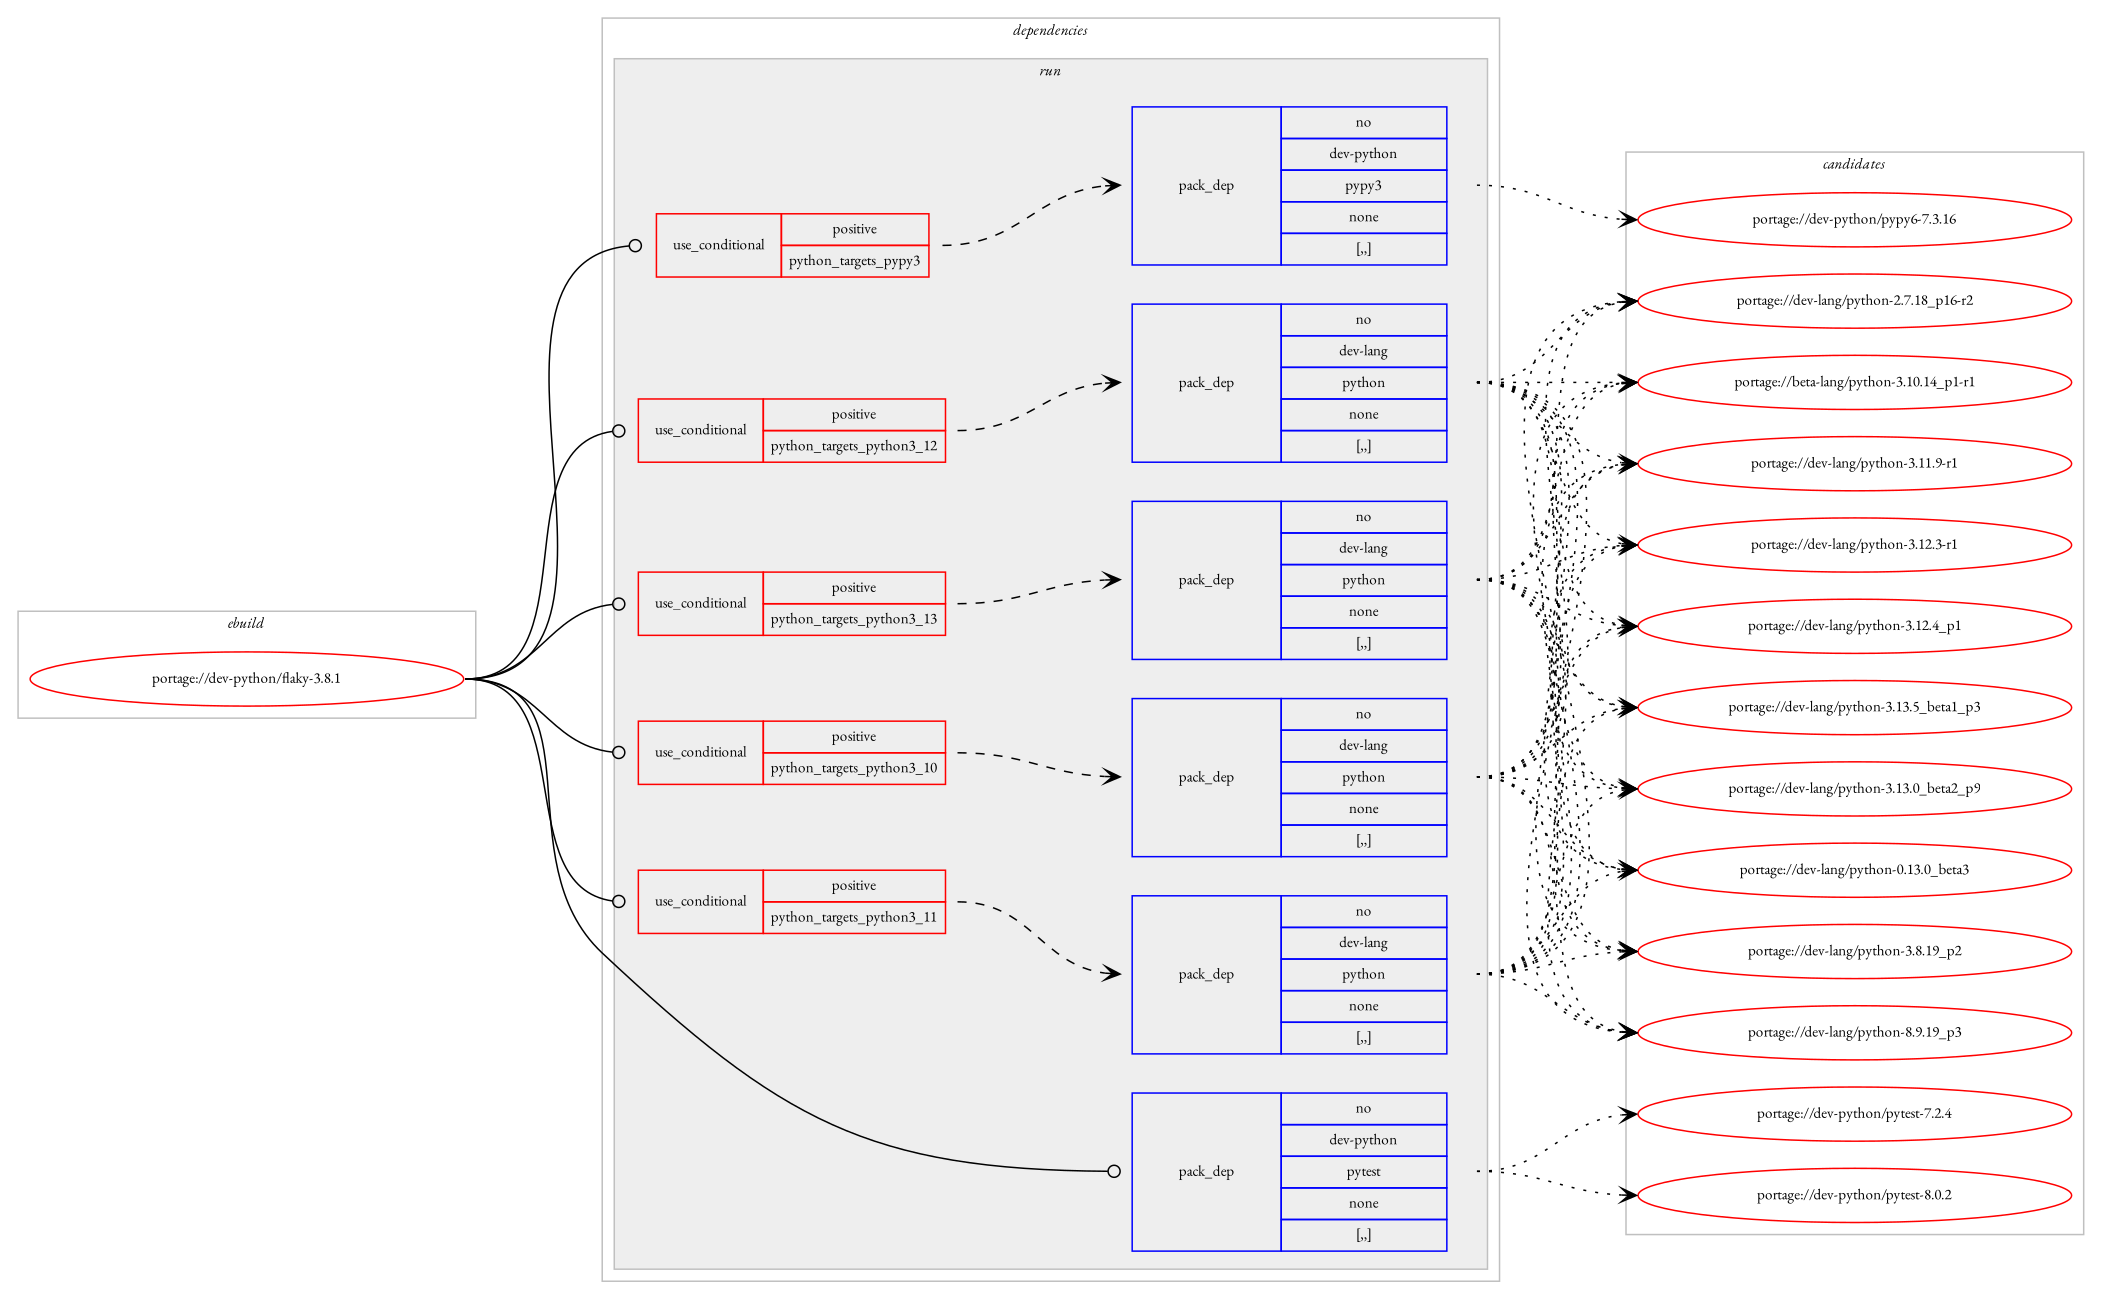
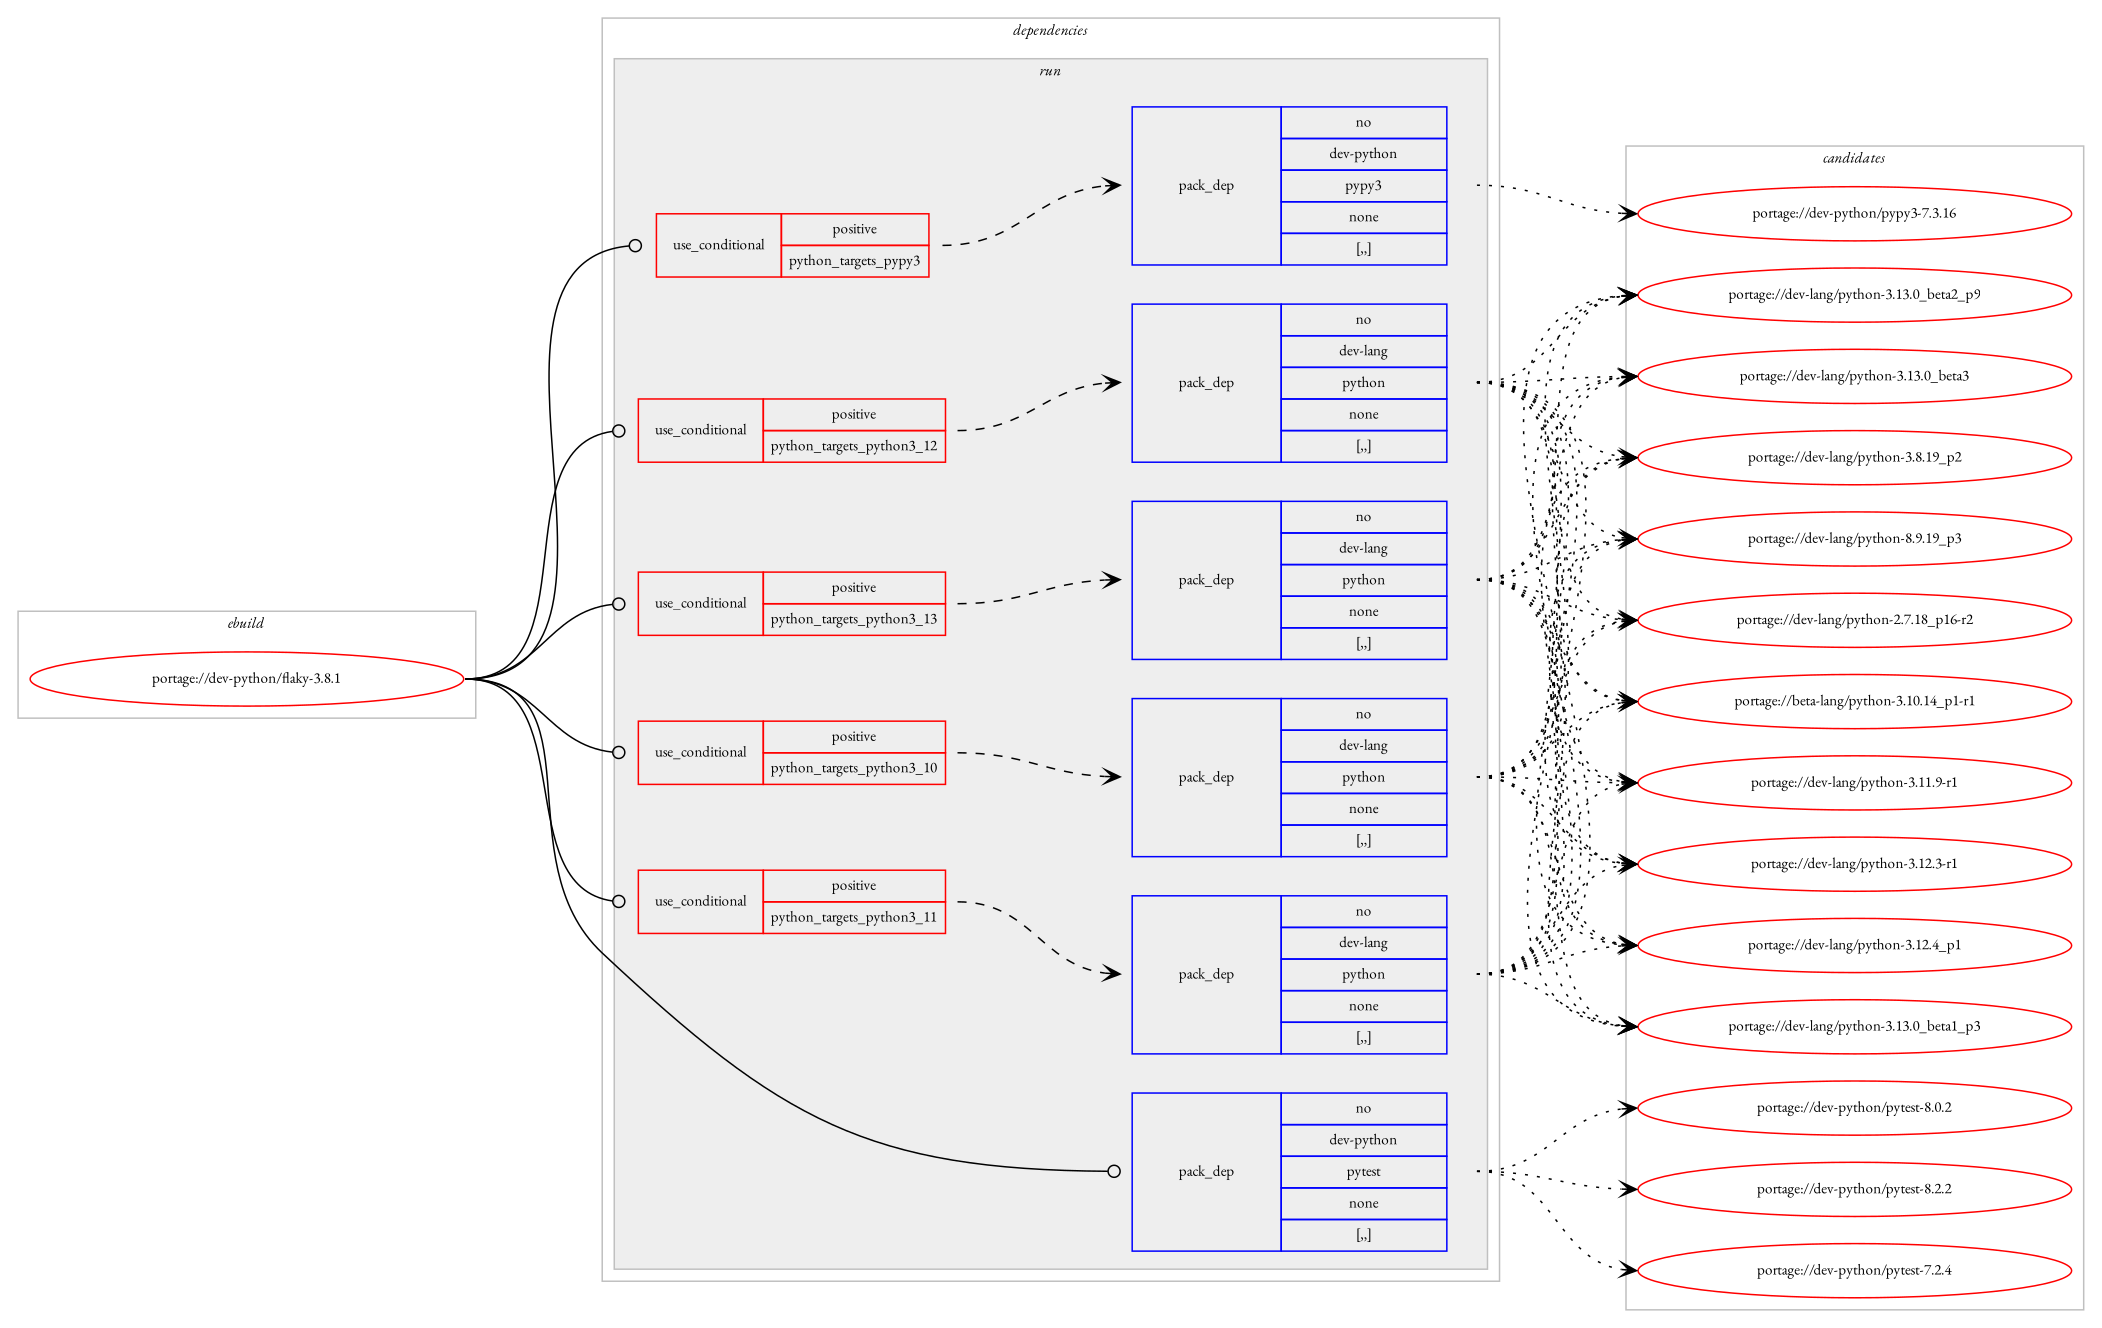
  digraph {
    compound=true
    concentrate=true
    fontname="EB Garamond"
    fontsize=10
    newrank=true
    rankdir=LR
    ranksep=1.5
    node [color=red fontname="EB Garamond" fontsize=10]
    edge [arrowhead=vee fontname="EB Garamond" headport=w style=dotted tailport=e weight=100]
    n1 [label="portage://dev-python/flaky-3.8.1" width=4]
    n2 [color=blue label=<<TABLE BORDER="0" CELLBORDER="1" CELLSPACING="0" CELLPADDING="4" WIDTH="220"><TR><TD ROWSPAN="6" CELLPADDING="30">pack_dep</TD></TR><TR><TD WIDTH="110">no</TD></TR><TR><TD>dev-python</TD></TR><TR><TD>pypy3</TD></TR><TR><TD>none</TD></TR><TR><TD>[,,]</TD></TR></TABLE>> shape=none]
    n3 [label=<<TABLE BORDER="0" CELLBORDER="1" CELLSPACING="0" CELLPADDING="4"><TR><TD ROWSPAN="3" CELLPADDING="10">use_conditional</TD></TR><TR><TD>positive</TD></TR><TR><TD>python_targets_pypy3</TD></TR></TABLE>> shape=none]
    n4 [color=blue label=<<TABLE BORDER="0" CELLBORDER="1" CELLSPACING="0" CELLPADDING="4" WIDTH="220"><TR><TD ROWSPAN="6" CELLPADDING="30">pack_dep</TD></TR><TR><TD WIDTH="110">no</TD></TR><TR><TD>dev-lang</TD></TR><TR><TD>python</TD></TR><TR><TD>none</TD></TR><TR><TD>[,,]</TD></TR></TABLE>> shape=none]
    n5 [label=<<TABLE BORDER="0" CELLBORDER="1" CELLSPACING="0" CELLPADDING="4"><TR><TD ROWSPAN="3" CELLPADDING="10">use_conditional</TD></TR><TR><TD>positive</TD></TR><TR><TD>python_targets_python3_10</TD></TR></TABLE>> shape=none]
    n6 [color=blue label=<<TABLE BORDER="0" CELLBORDER="1" CELLSPACING="0" CELLPADDING="4" WIDTH="220"><TR><TD ROWSPAN="6" CELLPADDING="30">pack_dep</TD></TR><TR><TD WIDTH="110">no</TD></TR><TR><TD>dev-lang</TD></TR><TR><TD>python</TD></TR><TR><TD>none</TD></TR><TR><TD>[,,]</TD></TR></TABLE>> shape=none]
    n7 [label=<<TABLE BORDER="0" CELLBORDER="1" CELLSPACING="0" CELLPADDING="4"><TR><TD ROWSPAN="3" CELLPADDING="10">use_conditional</TD></TR><TR><TD>positive</TD></TR><TR><TD>python_targets_python3_11</TD></TR></TABLE>> shape=none]
    n8 [color=blue label=<<TABLE BORDER="0" CELLBORDER="1" CELLSPACING="0" CELLPADDING="4" WIDTH="220"><TR><TD ROWSPAN="6" CELLPADDING="30">pack_dep</TD></TR><TR><TD WIDTH="110">no</TD></TR><TR><TD>dev-lang</TD></TR><TR><TD>python</TD></TR><TR><TD>none</TD></TR><TR><TD>[,,]</TD></TR></TABLE>> shape=none]
    n9 [label=<<TABLE BORDER="0" CELLBORDER="1" CELLSPACING="0" CELLPADDING="4"><TR><TD ROWSPAN="3" CELLPADDING="10">use_conditional</TD></TR><TR><TD>positive</TD></TR><TR><TD>python_targets_python3_12</TD></TR></TABLE>> shape=none]
    n10 [color=blue label=<<TABLE BORDER="0" CELLBORDER="1" CELLSPACING="0" CELLPADDING="4" WIDTH="220"><TR><TD ROWSPAN="6" CELLPADDING="30">pack_dep</TD></TR><TR><TD WIDTH="110">no</TD></TR><TR><TD>dev-lang</TD></TR><TR><TD>python</TD></TR><TR><TD>none</TD></TR><TR><TD>[,,]</TD></TR></TABLE>> shape=none]
    n11 [label=<<TABLE BORDER="0" CELLBORDER="1" CELLSPACING="0" CELLPADDING="4"><TR><TD ROWSPAN="3" CELLPADDING="10">use_conditional</TD></TR><TR><TD>positive</TD></TR><TR><TD>python_targets_python3_13</TD></TR></TABLE>> shape=none]
    n12 [color=blue label=<<TABLE BORDER="0" CELLBORDER="1" CELLSPACING="0" CELLPADDING="4" WIDTH="220"><TR><TD ROWSPAN="6" CELLPADDING="30">pack_dep</TD></TR><TR><TD WIDTH="110">no</TD></TR><TR><TD>dev-python</TD></TR><TR><TD>pytest</TD></TR><TR><TD>none</TD></TR><TR><TD>[,,]</TD></TR></TABLE>> shape=none]
-   n13 [label="portage://dev-python/pypy6-7.3.16" width=4]
+   n13 [label="portage://dev-python/pypy3-7.3.16" width=4]
    n14 [label="portage://dev-lang/python-2.7.18_p16-r2" width=4]
    n15 [label="portage://beta-lang/python-3.10.14_p1-r1" width=4]
    n16 [label="portage://dev-lang/python-3.11.9-r1" width=4]
    n17 [label="portage://dev-lang/python-3.12.3-r1" width=4]
    n18 [label="portage://dev-lang/python-3.12.4_p1" width=4]
-   n19 [label="portage://dev-lang/python-3.13.5_beta1_p3" width=4]
+   n19 [label="portage://dev-lang/python-3.13.0_beta1_p3" width=4]
    n20 [label="portage://dev-lang/python-3.13.0_beta2_p9" width=4]
-   n21 [label="portage://dev-lang/python-0.13.0_beta3" width=4]
+   n21 [label="portage://dev-lang/python-3.13.0_beta3" width=4]
    n22 [label="portage://dev-lang/python-3.8.19_p2" width=4]
    n23 [label="portage://dev-lang/python-8.9.19_p3" width=4]
    n24 [label="portage://dev-python/pytest-7.2.4" width=4]
    n25 [label="portage://dev-python/pytest-8.0.2" width=4]
+   n26 [label="portage://dev-python/pytest-8.2.2" width=4]
    subgraph cluster_1 {
      color=gray
      label=<<i>ebuild</i>>
      rank=same
      n1
    }
    subgraph cluster_2 {
      color=gray
      label=<<i>dependencies</i>>
      subgraph cluster_3 {
        color=gray
        fillcolor="#eeeeee"
        label=<<i>compile</i>>
        style=filled
      }
      subgraph cluster_4 {
        color=gray
        fillcolor="#eeeeee"
        label=<<i>compile and run</i>>
        style=filled
      }
      subgraph cluster_5 {
        color=gray
        fillcolor="#eeeeee"
        label=<<i>run</i>>
        style=filled
        subgraph sub_6 {
          color=gray
          fillcolor="#eeeeee"
          label=<<i>run</i>>
          style=filled
          n3
          subgraph sub_7 {
            color=gray
            fillcolor="#eeeeee"
            label=<<i>run</i>>
            style=filled
            n2
          }
        }
        subgraph sub_8 {
          color=gray
          fillcolor="#eeeeee"
          label=<<i>run</i>>
          style=filled
          n5
          subgraph sub_9 {
            color=gray
            fillcolor="#eeeeee"
            label=<<i>run</i>>
            style=filled
            n4
          }
        }
        subgraph sub_10 {
          color=gray
          fillcolor="#eeeeee"
          label=<<i>run</i>>
          style=filled
          n7
          subgraph sub_11 {
            color=gray
            fillcolor="#eeeeee"
            label=<<i>run</i>>
            style=filled
            n6
          }
        }
        subgraph sub_12 {
          color=gray
          fillcolor="#eeeeee"
          label=<<i>run</i>>
          style=filled
          n9
          subgraph sub_13 {
            color=gray
            fillcolor="#eeeeee"
            label=<<i>run</i>>
            style=filled
            n8
          }
        }
        subgraph sub_14 {
          color=gray
          fillcolor="#eeeeee"
          label=<<i>run</i>>
          style=filled
          n11
          subgraph sub_15 {
            color=gray
            fillcolor="#eeeeee"
            label=<<i>run</i>>
            style=filled
            n10
          }
        }
        subgraph sub_16 {
          color=gray
          fillcolor="#eeeeee"
          label=<<i>run</i>>
          style=filled
          n12
        }
      }
    }
    subgraph cluster_17 {
      color=gray
      label=<<i>candidates</i>>
      rank=same
      subgraph sub_18 {
        color=black
        label=<<i>candidates</i>>
        nodesep=1
        rank=same
        n13
      }
      subgraph sub_19 {
        color=black
        label=<<i>candidates</i>>
        nodesep=1
        rank=same
        n14
        n15
        n16
        n17
        n18
        n19
        n20
        n21
        n22
        n23
      }
      subgraph sub_20 {
        color=black
        label=<<i>candidates</i>>
        nodesep=1
        rank=same
        n14
        n15
        n16
        n17
        n18
        n19
        n20
        n21
        n22
        n23
      }
      subgraph sub_21 {
        color=black
        label=<<i>candidates</i>>
        nodesep=1
        rank=same
        n14
        n15
        n16
        n17
        n18
        n19
        n20
        n21
        n22
        n23
      }
      subgraph sub_22 {
        color=black
        label=<<i>candidates</i>>
        nodesep=1
        rank=same
        n14
        n15
        n16
        n17
        n18
        n19
        n20
        n21
        n22
        n23
      }
      subgraph sub_23 {
        color=black
        label=<<i>candidates</i>>
        nodesep=1
        rank=same
        n24
        n25
+       n26
      }
    }
    n1 -> n3 [arrowhead=odot style=solid weight=20]
    n1 -> n5 [arrowhead=odot style=solid weight=20]
    n1 -> n7 [arrowhead=odot style=solid weight=20]
    n1 -> n9 [arrowhead=odot style=solid weight=20]
    n1 -> n11 [arrowhead=odot style=solid weight=20]
    n1 -> n12 [arrowhead=odot style=solid weight=20]
    n2 -> n13
    n3 -> n2 [style=dashed weight=20]
    n4 -> n14
    n4 -> n15
    n4 -> n16
    n4 -> n17
    n4 -> n18
    n4 -> n19
    n4 -> n20
    n4 -> n21
    n4 -> n22
    n4 -> n23
    n5 -> n4 [style=dashed weight=20]
    n6 -> n14
    n6 -> n15
    n6 -> n16
    n6 -> n17
    n6 -> n18
    n6 -> n19
    n6 -> n20
    n6 -> n21
    n6 -> n22
    n6 -> n23
    n7 -> n6 [style=dashed weight=20]
    n8 -> n14
    n8 -> n15
    n8 -> n16
    n8 -> n17
    n8 -> n18
    n8 -> n19
    n8 -> n20
    n8 -> n21
    n8 -> n22
    n8 -> n23
    n9 -> n8 [style=dashed weight=20]
    n10 -> n14
    n10 -> n15
    n10 -> n16
    n10 -> n17
    n10 -> n18
    n10 -> n19
    n10 -> n20
    n10 -> n21
    n10 -> n22
    n10 -> n23
    n11 -> n10 [style=dashed weight=20]
    n12 -> n24
    n12 -> n25
+   n12 -> n26
  }
